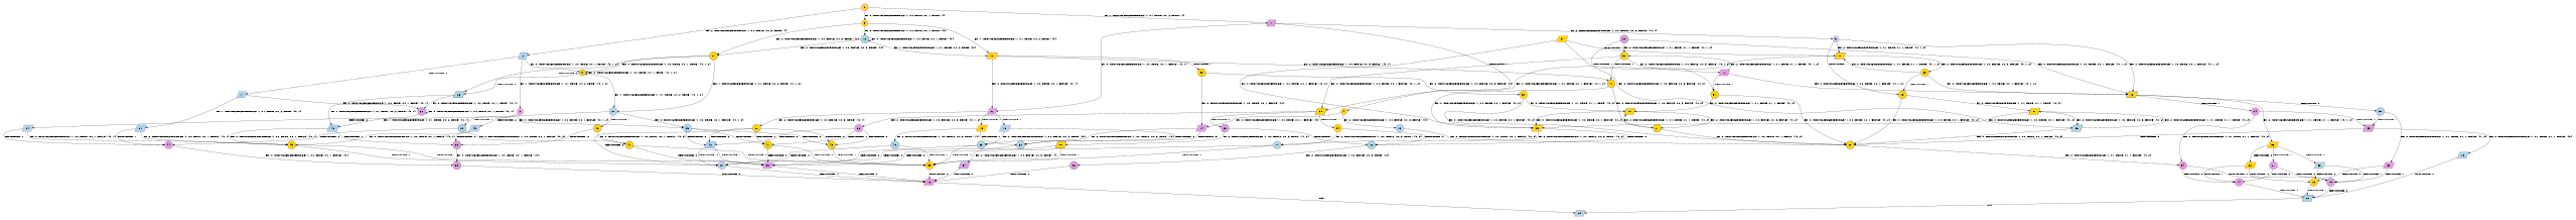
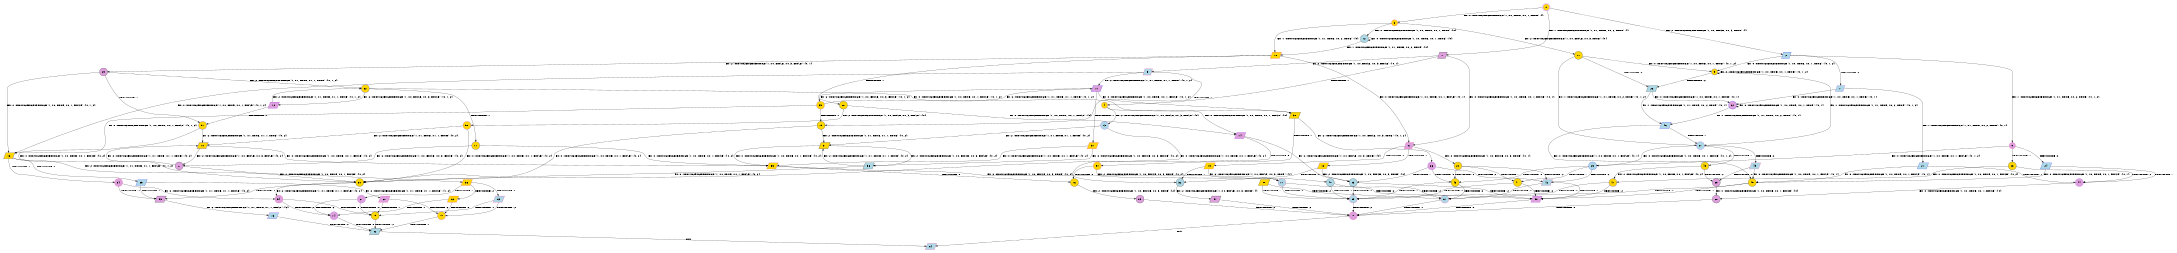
  digraph {
    node [color=black fillcolor=gold shape=circle style=filled]
    0 [color=purple peripheries=2]
    1 [fillcolor=plum shape=parallelogram]
    2 [color=blue fillcolor=lightblue shape=parallelogram]
    3 [color=deeppink]
    4 [color=purple]
-   5 [color=deeppink fillcolor=lightblue]
+   5 [color=deeppink fillcolor=lightblue shape=parallelogram]
    6 [color=deeppink fillcolor=plum shape=parallelogram]
    7 [color=purple fillcolor=lightblue shape=parallelogram]
    8 [color=deeppink fillcolor=plum]
    9 [color=blue]
    10 [color=deeppink shape=parallelogram]
    11
    12 [fillcolor=lightblue]
    13 [color=purple fillcolor=lightblue]
    14 [color=purple fillcolor=plum shape=parallelogram]
    15
    16 [color=blue shape=parallelogram]
-   17 [color=blue shape=parallelogram]
-   18 [color=purple fillcolor=lightblue shape=parallelogram]
+   17 [color=blue fillcolor=plum shape=parallelogram]
+   18 [color=purple shape=parallelogram]
    19 [color=deeppink shape=parallelogram]
    20 [color=blue]
    21 [color=blue fillcolor=lightblue shape=parallelogram]
    22 [color=blue fillcolor=plum]
-   23 [fillcolor=lightblue]
-   24 [color=deeppink fillcolor=lightblue shape=parallelogram]
+   23
+   24 [color=blue fillcolor=lightblue shape=parallelogram]
    25 [color=blue fillcolor=lightblue]
    26 [fillcolor=lightblue shape=parallelogram]
    27 [color=purple fillcolor=lightblue]
-   28 [label=98]
+   28
    29 [fillcolor=plum]
    30
    31 [shape=parallelogram]
    32 [fillcolor=lightblue]
    33 [fillcolor=lightblue]
    34 [color=deeppink fillcolor=plum]
-   35 [color=blue fillcolor=lightblue]
+   35 [color=blue fillcolor=lightblue shape=parallelogram]
    36 [color=deeppink shape=parallelogram]
    37 [color=deeppink shape=parallelogram]
    38 [shape=parallelogram]
    39 [color=purple]
    40 [fillcolor=lightblue]
    41
-   42 [color=blue fillcolor=lightblue shape=parallelogram]
+   42 [color=deeppink fillcolor=lightblue shape=parallelogram]
    43
    44 [color=purple fillcolor=plum]
    45
    46 [color=blue fillcolor=lightblue shape=parallelogram]
    47 [color=blue]
    48 [color=blue]
    49 [color=deeppink fillcolor=lightblue shape=parallelogram]
    50 [color=purple]
    51 [color=blue]
    52 [color=blue]
    53 [fillcolor=plum shape=parallelogram]
    54 [color=deeppink fillcolor=plum]
    55 [color=purple shape=parallelogram]
    56 [fillcolor=lightblue shape=parallelogram]
-   57 [color=blue fillcolor=plum shape=parallelogram]
+   57 [fillcolor=plum shape=parallelogram]
    58 [color=purple fillcolor=plum shape=parallelogram]
-   59 [color=deeppink]
+   59 [color=deeppink fillcolor=lightblue]
    60 [color=deeppink fillcolor=plum shape=parallelogram]
    61 [color=purple fillcolor=plum]
    62 [color=deeppink shape=parallelogram]
    63 [color=deeppink fillcolor=lightblue shape=parallelogram]
    n65 [color=deeppink label=94]
-   65 [fillcolor=plum]
    66 [color=purple fillcolor=plum]
    67 [color=deeppink fillcolor=lightblue]
    68 [fillcolor=plum]
    69 [fillcolor=plum]
    70 [color=blue shape=parallelogram]
    71 [color=blue]
    72 [color=purple fillcolor=plum shape=parallelogram]
    73 [color=purple fillcolor=lightblue shape=parallelogram]
    74 [color=purple fillcolor=plum]
-   75 [fillcolor=plum]
-   76 [fillcolor=lightblue]
+   75
+   76
    77 [color=deeppink fillcolor=lightblue]
-   78 [color=deeppink fillcolor=plum shape=parallelogram]
+   78 [color=deeppink fillcolor=plum]
    79 [color=purple]
    80 [shape=parallelogram]
-   81
+   81 [fillcolor=plum]
    82 [fillcolor=lightblue shape=parallelogram]
    83 [fillcolor=plum]
    84 [color=deeppink fillcolor=lightblue shape=parallelogram]
    0 -> 1 [label="EX !1 !ATOMIC_EXCH_BRANCH (1, +1, TRUE, +0, 2, TRUE) !{}"]
    0 -> 2 [label="EX !2 !ATOMIC_EXCH_BRANCH (1, +0, FALSE, +0, 3, TRUE) !{}"]
    0 -> 3 [label="EX !0 !ATOMIC_EXCH_BRANCH (1, +0, TRUE, +0, 1, TRUE) !{}"]
    1 -> 4 [label="TERMINATE !1"]
    1 -> 5 [label="EX !2 !ATOMIC_EXCH_BRANCH (1, +0, FALSE, +0, 3, FALSE) !{0, 1}"]
    1 -> 6 [label="EX !0 !ATOMIC_EXCH_BRANCH (1, +0, TRUE, +0, 1, FALSE) !{0, 1}"]
    2 -> 7 [label="TERMINATE !2"]
    2 -> 8 [label="EX !1 !ATOMIC_EXCH_BRANCH (1, +1, TRUE, +0, 2, TRUE) !{0, 1, 2}"]
    2 -> 9 [label="EX !0 !ATOMIC_EXCH_BRANCH (1, +0, TRUE, +0, 1, TRUE) !{0, 1, 2}"]
    3 -> 10 [label="EX !1 !ATOMIC_EXCH_BRANCH (1, +1, TRUE, +0, 2, TRUE) !{0}"]
    3 -> 11 [label="EX !2 !ATOMIC_EXCH_BRANCH (1, +0, FALSE, +0, 3, TRUE) !{0}"]
    3 -> 12 [label="EX !0 !ATOMIC_EXCH_BRANCH (1, +0, TRUE, +0, 1, TRUE) !{0}"]
    4 -> 13 [label="EX !2 !ATOMIC_EXCH_BRANCH (1, +0, FALSE, +0, 3, FALSE) !{0}"]
    4 -> 14 [label="EX !0 !ATOMIC_EXCH_BRANCH (1, +0, TRUE, +0, 1, FALSE) !{0}"]
    5 -> 15 [label="TERMINATE !1"]
    5 -> 16 [label="EX !0 !ATOMIC_EXCH_BRANCH (1, +0, TRUE, +0, 1, FALSE) !{0, 1, 2}"]
    5 -> 17 [label="EX !2 !ATOMIC_EXCH_BRANCH (1, +1, TRUE, +1, 1, TRUE) !{0, 1, 2}"]
    6 -> 18 [label="TERMINATE !1"]
    6 -> 19 [label="TERMINATE !0"]
    6 -> 20 [label="EX !2 !ATOMIC_EXCH_BRANCH (1, +0, FALSE, +0, 3, TRUE) !{0, 1}"]
    7 -> 21 [label="EX !1 !ATOMIC_EXCH_BRANCH (1, +1, TRUE, +0, 2, TRUE) !{0, 1}"]
    7 -> 22 [label="EX !0 !ATOMIC_EXCH_BRANCH (1, +0, TRUE, +0, 1, TRUE) !{0, 1}"]
    8 -> 23 [label="TERMINATE !1"]
    8 -> 24 [label="TERMINATE !2"]
    8 -> 25 [label="EX !0 !ATOMIC_EXCH_BRANCH (1, +0, TRUE, +0, 1, FALSE) !{0, 1, 2}"]
    9 -> 9 [label="EX !0 !ATOMIC_EXCH_BRANCH (1, +0, TRUE, +0, 1, TRUE) !{0, 1, 2}"]
    9 -> 26 [label="TERMINATE !2"]
    9 -> 27 [label="EX !1 !ATOMIC_EXCH_BRANCH (1, +1, TRUE, +0, 2, TRUE) !{0, 1, 2}"]
    10 -> 6 [label="EX !0 !ATOMIC_EXCH_BRANCH (1, +0, TRUE, +0, 1, FALSE) !{0, 1}"]
    10 -> 28 [label="TERMINATE !1"]
-   10 -> 71 [label="EX !2 !ATOMIC_EXCH_BRANCH (1, +0, FALSE, +0, 3, FALSE) !{0, 1}"]
+   10 -> 29 [label="EX !2 !ATOMIC_EXCH_BRANCH (1, +0, FALSE, +0, 3, FALSE) !{0, 1}"]
    11 -> 9 [label="EX !0 !ATOMIC_EXCH_BRANCH (1, +0, TRUE, +0, 1, TRUE) !{0, 1, 2}"]
    11 -> 26 [label="TERMINATE !2"]
    11 -> 27 [label="EX !1 !ATOMIC_EXCH_BRANCH (1, +1, TRUE, +0, 2, TRUE) !{0, 1, 2}"]
    12 -> 10 [label="EX !1 !ATOMIC_EXCH_BRANCH (1, +1, TRUE, +0, 2, TRUE) !{0}"]
-   12 -> 11 [label="EX !2 !ATOMIC_EXCH_BRANCH (1, +0, FALSE, +0, 3, TRUE) !{0}"]
    12 -> 12 [label="EX !0 !ATOMIC_EXCH_BRANCH (1, +0, TRUE, +0, 1, TRUE) !{0}"]
    13 -> 30 [label="EX !0 !ATOMIC_EXCH_BRANCH (1, +0, TRUE, +0, 1, FALSE) !{0, 2}"]
+   13 -> 31 [label="EX !2 !ATOMIC_EXCH_BRANCH (1, +1, TRUE, +1, 1, TRUE) !{0, 2}"]
    14 -> 32 [label="TERMINATE !5"]
    14 -> 33 [label="EX !2 !ATOMIC_EXCH_BRANCH (1, +0, FALSE, +0, 3, TRUE) !{0}"]
    15 -> 30 [label="EX !0 !ATOMIC_EXCH_BRANCH (1, +0, TRUE, +0, 1, FALSE) !{0, 2}"]
    15 -> 31 [label="EX !2 !ATOMIC_EXCH_BRANCH (1, +1, TRUE, +1, 1, TRUE) !{0, 2}"]
    16 -> 34 [label="TERMINATE !1"]
    16 -> 35 [label="TERMINATE !0"]
    16 -> 36 [label="EX !2 !ATOMIC_EXCH_BRANCH (1, +1, TRUE, +1, 1, FALSE) !{0, 1, 2}"]
-   37 -> 17 [label="TERMINATE !1"]
+   17 -> 37 [label="TERMINATE !1"]
    17 -> 38 [label="EX !0 !ATOMIC_EXCH_BRANCH (1, +0, TRUE, +0, 1, FALSE) !{0, 1, 2}"]
    17 -> 39 [label="EX !2 !ATOMIC_EXCH_BRANCH (1, +0, FALSE, +0, 3, FALSE) !{0, 1, 2}"]
    18 -> 32 [label="TERMINATE !0"]
    18 -> 33 [label="EX !2 !ATOMIC_EXCH_BRANCH (1, +0, FALSE, +0, 3, TRUE) !{0}"]
    19 -> 32 [label="TERMINATE !1"]
    19 -> 40 [label="EX !2 !ATOMIC_EXCH_BRANCH (1, +0, FALSE, +0, 3, TRUE) !{1}"]
    20 -> 41 [label="TERMINATE !1"]
    20 -> 42 [label="TERMINATE !2"]
    20 -> 43 [label="TERMINATE !0"]
    21 -> 44 [label="TERMINATE !1"]
    21 -> 45 [label="EX !0 !ATOMIC_EXCH_BRANCH (1, +0, TRUE, +0, 1, FALSE) !{0, 1}"]
    22 -> 22 [label="EX !0 !ATOMIC_EXCH_BRANCH (1, +0, TRUE, +0, 1, TRUE) !{0, 1}"]
    22 -> 46 [label="EX !1 !ATOMIC_EXCH_BRANCH (1, +1, TRUE, +0, 2, TRUE) !{0, 1}"]
    23 -> 44 [label="TERMINATE !2"]
    23 -> 47 [label="EX !0 !ATOMIC_EXCH_BRANCH (1, +0, TRUE, +0, 1, FALSE) !{0, 2}"]
    24 -> 44 [label="TERMINATE !1"]
    24 -> 45 [label="EX !0 !ATOMIC_EXCH_BRANCH (1, +0, TRUE, +0, 1, FALSE) !{0, 1}"]
    25 -> 41 [label="TERMINATE !1"]
    25 -> 42 [label="TERMINATE !2"]
    25 -> 43 [label="TERMINATE !0"]
    26 -> 22 [label="EX !0 !ATOMIC_EXCH_BRANCH (1, +0, TRUE, +0, 1, TRUE) !{0, 1}"]
    26 -> 46 [label="EX !1 !ATOMIC_EXCH_BRANCH (1, +1, TRUE, +0, 2, TRUE) !{0, 1}"]
    27 -> 25 [label="EX !0 !ATOMIC_EXCH_BRANCH (1, +0, TRUE, +0, 1, FALSE) !{0, 1, 2}"]
    27 -> 48 [label="TERMINATE !1"]
    27 -> 49 [label="TERMINATE !2"]
    28 -> 14 [label="EX !0 !ATOMIC_EXCH_BRANCH (1, +0, TRUE, +0, 1, FALSE) !{0}"]
    28 -> 50 [label="EX !2 !ATOMIC_EXCH_BRANCH (1, +0, FALSE, +0, 3, FALSE) !{0}"]
    29 -> 16 [label="EX !0 !ATOMIC_EXCH_BRANCH (1, +0, TRUE, +0, 1, FALSE) !{0, 1, 2}"]
    29 -> 51 [label="TERMINATE !1"]
    29 -> 52 [label="EX !2 !ATOMIC_EXCH_BRANCH (1, +1, TRUE, +1, 1, TRUE) !{0, 1, 2}"]
-   53 -> 30 [label="TERMINATE !0"]
+   30 -> 53 [label="TERMINATE !0"]
    30 -> 54 [label="EX !2 !ATOMIC_EXCH_BRANCH (1, +1, TRUE, +1, 1, FALSE) !{0, 2}"]
    31 -> 55 [label="EX !0 !ATOMIC_EXCH_BRANCH (1, +0, TRUE, +0, 1, FALSE) !{0, 2}"]
    31 -> 56 [label="EX !2 !ATOMIC_EXCH_BRANCH (1, +0, FALSE, +0, 3, FALSE) !{0, 2}"]
    32 -> 57 [label="EX !2 !ATOMIC_EXCH_BRANCH (1, +0, FALSE, +0, 3, TRUE) !{}"]
    33 -> 58 [label="TERMINATE !2"]
    33 -> 59 [label="TERMINATE !0"]
    34 -> 53 [label="TERMINATE !0"]
    34 -> 54 [label="EX !2 !ATOMIC_EXCH_BRANCH (1, +1, TRUE, +1, 1, FALSE) !{0, 2}"]
    35 -> 53 [label="TERMINATE !1"]
    35 -> 60 [label="EX !2 !ATOMIC_EXCH_BRANCH (1, +1, TRUE, +1, 1, FALSE) !{1, 2}"]
    36 -> 61 [label="TERMINATE !1"]
    36 -> 62 [label="TERMINATE !2"]
    36 -> 63 [label="TERMINATE !0"]
    37 -> 55 [label="EX !0 !ATOMIC_EXCH_BRANCH (1, +0, TRUE, +0, 1, FALSE) !{0, 2}"]
    37 -> 56 [label="EX !2 !ATOMIC_EXCH_BRANCH (1, +0, FALSE, +0, 3, FALSE) !{0, 2}"]
    38 -> n65 [label="TERMINATE !1"]
-   38 -> 65 [label="TERMINATE !0"]
    38 -> 66 [label="EX !2 !ATOMIC_EXCH_BRANCH (1, +0, FALSE, +0, 3, TRUE) !{0, 1, 2}"]
    39 -> 15 [label="TERMINATE !1"]
    39 -> 16 [label="EX !0 !ATOMIC_EXCH_BRANCH (1, +0, TRUE, +0, 1, FALSE) !{0, 1, 2}"]
    39 -> 17 [label="EX !2 !ATOMIC_EXCH_BRANCH (1, +1, TRUE, +1, 1, TRUE) !{0, 1, 2}"]
    40 -> 59 [label="TERMINATE !1"]
    40 -> 67 [label="TERMINATE !2"]
    41 -> 58 [label="TERMINATE !2"]
    41 -> 59 [label="TERMINATE !0"]
    42 -> 58 [label="TERMINATE !1"]
    42 -> 67 [label="TERMINATE !0"]
    43 -> 59 [label="TERMINATE !1"]
-   20 -> 67 [label="TERMINATE !2"]
+   43 -> 67 [label="TERMINATE !2"]
    44 -> 68 [label="EX !0 !ATOMIC_EXCH_BRANCH (1, +0, TRUE, +0, 1, FALSE) !{0}"]
    45 -> 58 [label="TERMINATE !1"]
    45 -> 67 [label="TERMINATE !0"]
    46 -> 45 [label="EX !0 !ATOMIC_EXCH_BRANCH (1, +0, TRUE, +0, 1, FALSE) !{0, 1}"]
-   46 -> 69 [label="TERMINATE !1"]
+   46 -> 27 [label="TERMINATE !1"]
    47 -> 58 [label="TERMINATE !2"]
    47 -> 59 [label="TERMINATE !0"]
    48 -> 47 [label="EX !0 !ATOMIC_EXCH_BRANCH (1, +0, TRUE, +0, 1, FALSE) !{0, 2}"]
    48 -> 69 [label="TERMINATE !2"]
    49 -> 45 [label="EX !0 !ATOMIC_EXCH_BRANCH (1, +0, TRUE, +0, 1, FALSE) !{0, 1}"]
    49 -> 69 [label="TERMINATE !0"]
    50 -> 30 [label="EX !0 !ATOMIC_EXCH_BRANCH (1, +0, TRUE, +0, 1, FALSE) !{0, 2}"]
    50 -> 70 [label="EX !2 !ATOMIC_EXCH_BRANCH (1, +1, TRUE, +1, 1, TRUE) !{0, 2}"]
    51 -> 30 [label="EX !0 !ATOMIC_EXCH_BRANCH (1, +0, TRUE, +0, 1, FALSE) !{0, 2}"]
    51 -> 70 [label="EX !2 !ATOMIC_EXCH_BRANCH (1, +1, TRUE, +1, 1, TRUE) !{0, 2}"]
    52 -> 38 [label="EX !0 !ATOMIC_EXCH_BRANCH (1, +0, TRUE, +0, 1, FALSE) !{0, 1, 2}"]
    52 -> 71 [label="TERMINATE !1"]
    52 -> 72 [label="EX !2 !ATOMIC_EXCH_BRANCH (1, +0, FALSE, +0, 3, FALSE) !{0, 1, 2}"]
    53 -> 73 [label="EX !2 !ATOMIC_EXCH_BRANCH (1, +1, TRUE, +1, 1, FALSE) !{2}"]
    54 -> 74 [label="TERMINATE !2"]
    54 -> 75 [label="TERMINATE !0"]
    55 -> 76 [label="TERMINATE !0"]
    55 -> 77 [label="EX !2 !ATOMIC_EXCH_BRANCH (1, +0, FALSE, +0, 3, TRUE) !{0, 2}"]
    56 -> 30 [label="EX !0 !ATOMIC_EXCH_BRANCH (1, +0, TRUE, +0, 1, FALSE) !{0, 2}"]
    56 -> 31 [label="EX !2 !ATOMIC_EXCH_BRANCH (1, +1, TRUE, +1, 1, TRUE) !{0, 2}"]
    57 -> 78 [label="TERMINATE !2"]
    58 -> 78 [label="TERMINATE !0"]
    59 -> 78 [label="TERMINATE !2"]
    60 -> 75 [label="TERMINATE !1"]
    60 -> 79 [label="TERMINATE !2"]
    61 -> 74 [label="TERMINATE !2"]
    61 -> 75 [label="TERMINATE !0"]
    62 -> 74 [label="TERMINATE !1"]
    62 -> 79 [label="TERMINATE !0"]
    63 -> 75 [label="TERMINATE !1"]
    63 -> 79 [label="TERMINATE !2"]
    n65 -> 76 [label="TERMINATE !0"]
    n65 -> 77 [label="EX !2 !ATOMIC_EXCH_BRANCH (1, +0, FALSE, +0, 3, TRUE) !{0, 2}"]
-   65 -> 76 [label="TERMINATE !1"]
-   65 -> 80 [label="EX !2 !ATOMIC_EXCH_BRANCH (1, +0, FALSE, +0, 3, TRUE) !{1, 2}"]
-   66 -> 41 [label="TERMINATE !1"]
+   66 -> 33 [label="TERMINATE !1"]
    66 -> 42 [label="TERMINATE !2"]
    66 -> 43 [label="TERMINATE !0"]
    67 -> 78 [label="TERMINATE !1"]
    68 -> 78 [label="TERMINATE !0"]
    69 -> 68 [label="EX !0 !ATOMIC_EXCH_BRANCH (1, +0, TRUE, +0, 1, FALSE) !{0}"]
    70 -> 55 [label="EX !0 !ATOMIC_EXCH_BRANCH (1, +0, TRUE, +0, 1, FALSE) !{0, 2}"]
    70 -> 81 [label="EX !2 !ATOMIC_EXCH_BRANCH (1, +0, FALSE, +0, 3, FALSE) !{0, 2}"]
    71 -> 55 [label="EX !0 !ATOMIC_EXCH_BRANCH (1, +0, TRUE, +0, 1, FALSE) !{0, 2}"]
    71 -> 81 [label="EX !2 !ATOMIC_EXCH_BRANCH (1, +0, FALSE, +0, 3, FALSE) !{0, 2}"]
-   72 -> 16 [label="EX !0 !ATOMIC_EXCH_BRANCH (1, +0, TRUE, +0, 1, FALSE) !{0, 1, 2}"]
    72 -> 51 [label="TERMINATE !1"]
    72 -> 52 [label="EX !2 !ATOMIC_EXCH_BRANCH (1, +1, TRUE, +1, 1, TRUE) !{0, 1, 2}"]
    73 -> 82 [label="TERMINATE !2"]
    74 -> 82 [label="TERMINATE !0"]
    75 -> 82 [label="TERMINATE !2"]
    76 -> 83 [label="EX !2 !ATOMIC_EXCH_BRANCH (1, +0, FALSE, +0, 3, TRUE) !{2}"]
    77 -> 58 [label="TERMINATE !2"]
    77 -> 59 [label="TERMINATE !0"]
    78 -> 84 [label=exit]
    79 -> 82 [label="TERMINATE !1"]
    80 -> 59 [label="TERMINATE !1"]
    80 -> 67 [label="TERMINATE !2"]
    81 -> 30 [label="EX !0 !ATOMIC_EXCH_BRANCH (1, +0, TRUE, +0, 1, FALSE) !{0, 2}"]
    81 -> 70 [label="EX !2 !ATOMIC_EXCH_BRANCH (1, +1, TRUE, +1, 1, TRUE) !{0, 2}"]
    82 -> 84 [label=exit]
    83 -> 78 [label="TERMINATE !2"]
  }
